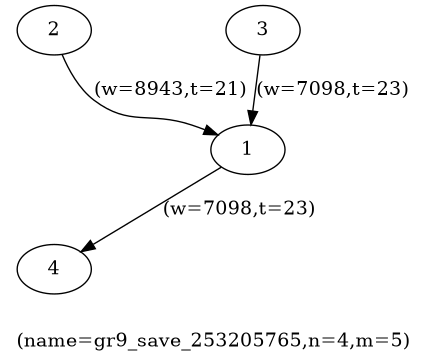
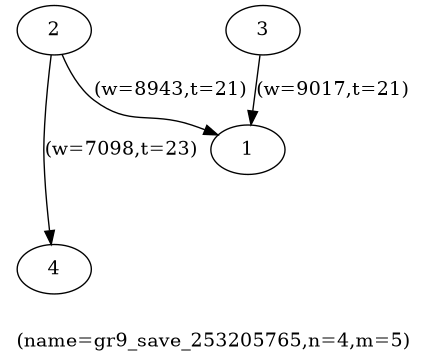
  digraph {
    label="(name=gr9_save_253205765,n=4,m=5)"
    n1 [label=2]
    n2 [label=1]
    n3 [label=4]
    n4 [label=3]
    n1 -> n2 [label="(w=8943,t=21)"]
-   n2 -> n3 [label="(w=7098,t=23)"]
-   n4 -> n2 [label="(w=7098,t=23)"]
+   n1 -> n3 [label="(w=7098,t=23)"]
+   n4 -> n2 [label="(w=9017,t=21)"]
  }
